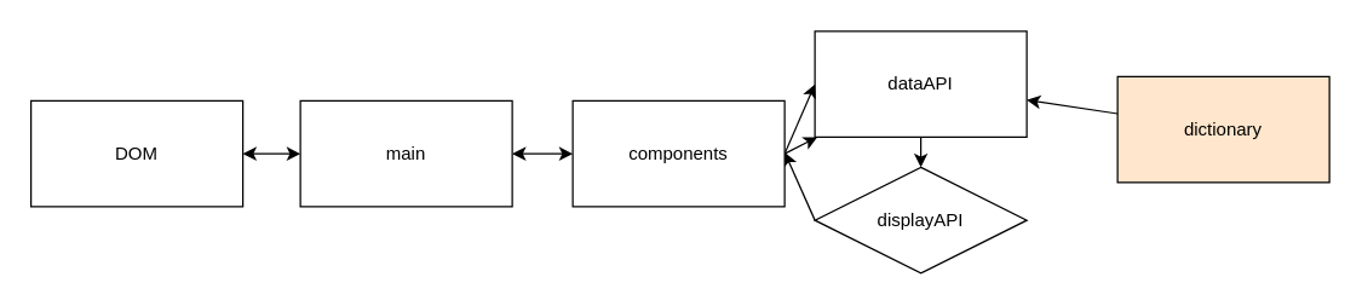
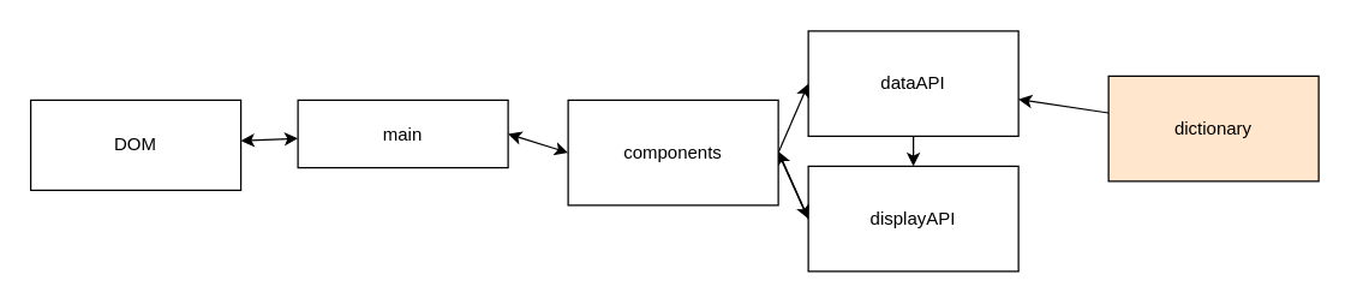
  <mxCell id="0" />
  <mxCell id="1" parent="0" />
  <mxCell id="2" style="edgeStyle=none;html=1;exitX=0;exitY=0.5;exitDx=0;exitDy=0;" parent="1" source="3" edge="1"><mxGeometry relative="1" as="geometry"><mxPoint x="518" y="100" as="targetPoint" /></mxGeometry></mxCell>
- <mxCell id="3" value="displayAPI" style="rhombus;whiteSpace=wrap;html=1;" parent="1" vertex="1"><mxGeometry x="538" y="110" width="140" height="70" as="geometry" /></mxCell>
+ <mxCell id="3" value="displayAPI" style="whiteSpace=wrap;html=1;" parent="1" vertex="1"><mxGeometry x="538" y="110" width="140" height="70" as="geometry" /></mxCell>
  <mxCell id="4" value="" style="edgeStyle=none;html=1;" parent="1" source="5" target="3" edge="1"><mxGeometry relative="1" as="geometry" /></mxCell>
  <mxCell id="5" value="dataAPI" style="whiteSpace=wrap;html=1;" parent="1" vertex="1"><mxGeometry x="538" y="20" width="140" height="70" as="geometry" /></mxCell>
  <mxCell id="6" value="" style="edgeStyle=none;html=1;" parent="1" source="7" target="5" edge="1"><mxGeometry relative="1" as="geometry" /></mxCell>
  <mxCell id="7" value="dictionary" style="whiteSpace=wrap;html=1;fillColor=#ffe6cc;" parent="1" vertex="1"><mxGeometry x="738" y="50" width="140" height="70" as="geometry" /></mxCell>
  <mxCell id="8" style="edgeStyle=none;html=1;exitX=1;exitY=0.5;exitDx=0;exitDy=0;" parent="1" source="11" edge="1"><mxGeometry relative="1" as="geometry"><mxPoint x="538" y="55" as="targetPoint" /></mxGeometry></mxCell>
- <mxCell id="9" style="edgeStyle=none;html=1;exitX=1;exitY=0.5;exitDx=0;exitDy=0;" parent="1" source="11" target="5" edge="1"><mxGeometry relative="1" as="geometry" /></mxCell>
+ <mxCell id="9" style="edgeStyle=none;html=1;exitX=1;exitY=0.5;exitDx=0;exitDy=0;entryX=0;entryY=0.5;entryDx=0;entryDy=0;" parent="1" source="11" target="3" edge="1"><mxGeometry relative="1" as="geometry" /></mxCell>
  <mxCell id="10" style="edgeStyle=none;html=1;exitX=0;exitY=0.5;exitDx=0;exitDy=0;entryX=1;entryY=0.5;entryDx=0;entryDy=0;endArrow=classic;endFill=1;startArrow=classic;startFill=1;" parent="1" source="11" target="13" edge="1"><mxGeometry relative="1" as="geometry" /></mxCell>
  <mxCell id="11" value="components" style="whiteSpace=wrap;html=1;" parent="1" vertex="1"><mxGeometry x="378" y="66" width="140" height="70" as="geometry" /></mxCell>
  <mxCell id="12" value="" style="edgeStyle=none;html=1;startArrow=classic;startFill=1;endArrow=classic;endFill=1;" edge="1" parent="1" source="13" target="14"><mxGeometry relative="1" as="geometry" /></mxCell>
- <mxCell id="13" value="main" style="whiteSpace=wrap;html=1;" parent="1" vertex="1"><mxGeometry x="198" y="66" width="140" height="70" as="geometry" /></mxCell>
- <mxCell id="14" value="DOM" style="whiteSpace=wrap;html=1;" vertex="1" parent="1"><mxGeometry x="20" y="66" width="140" height="70" as="geometry" /></mxCell>
+ <mxCell id="13" value="main" style="whiteSpace=wrap;html=1;" parent="1" vertex="1"><mxGeometry x="198" y="66" width="140" height="45" as="geometry" /></mxCell>
+ <mxCell id="14" value="DOM" style="whiteSpace=wrap;html=1;" vertex="1" parent="1"><mxGeometry x="20" y="66" width="140" height="60" as="geometry" /></mxCell>
